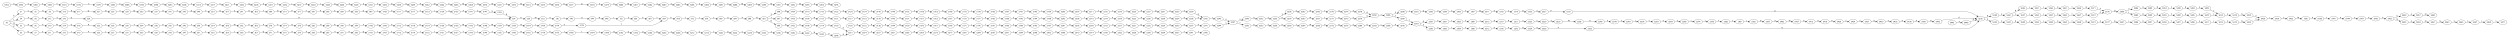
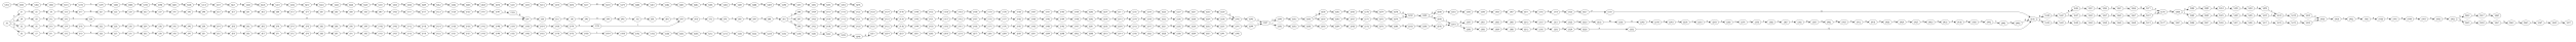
  strict digraph {
    fontname="Noto Sans"
    rankdir=LR
    node [fontname="Noto Sans"]
    edge [fontname="Noto Sans"]
    S0
    S1
    S2
    S3
    S4
    S5
    S6
    S7
    S8
    S9
    S10
    S11
    S12
    S13
    S14
    S15
    S16
    S17
    S18
    S19
    S20
    S21
    S22
    S23
    S24
    S25
    S26
    S27
    S28
    S29
    S30
    S31
    S32
    S33
    S34
    S35
    S36
    S37
    S38
    S39
    S40
    S41
    S42
    S43
    S44
    S45
    S46
    S47
    S48
    S49
    S50
    S51
    S52
    S53
    S54
    S55
    S56
    S57
    S58
    S59
    S60
    S61
    S62
    S63
    S64
    S65
    S66
    S67
    S68
    S69
    S70
    S71
    S72
    S73
    S74
    S75
    S76
    S77
    S78
    S79
    S80
    S81
    S82
    S83
    S84
    S85
    S86
    S87
    S88
    S89
    S90
    S91
    S92
    S93
    S94
    S95
    S96
    S97
    S98
    S99
    S100
    S101
    S102
    S103
    S104
    S105
    S106
    S107
    S108
    S109
    S110
    S111
    S112
    S113
    S114
    S115
    S116
    S117
    S118
    S119
    S120
    S121
    S122
    S123
    S124
    S125
    S126
    S127
    S128
    S129
    S130
    S131
    S132
    S133
    S134
    S135
    S136
    S137
    S138
    S139
    S140
    S141
    S142
    S143
    S144
    S145
    S146
    S147
    S148
    S149
    S150
    S151
    S152
    S153
    S154
    S155
    S156
    S157
    S158
    S159
    S160
    S161
    S162
    S163
    S164
    S165
    S166
    S167
    S168
    S169
    S170
    S171
    S172
    S173
    S174
    S175
    S176
    S177
    S178
    S179
    S180
    S181
    S182
    S183
    S184
    S185
    S186
    S187
    S188
    S189
    S190
    S191
    S192
    S193
    S194
    S195
    S196
    S197
    S198
    S199
    S200
    S201
    S202
    S203
    S204
    S205
    S206
    S207
    S208
    S209
    S210
    S211
    S212
    S213
    S214
    S215
    S216
    S217
    S218
    S219
    S220
    S221
    S222
    S223
    S224
    S225
    S226
    S227
    S228
    S229
    S230
    S231
    S232
    S233
    S234
    S235
    S236
    S237
    S238
    S239
    S240
    S241
    S242
    S243
    S244
    S245
    S246
    S247
    S248
    S249
    S250
    S251
    S252
    S253
    S254
    S255
    S256
    S257
    S258
    S259
    S260
    S261
    S262
    S263
    S264
    S265
    S266
    S267
    S268
    S269
    S270
    S271
    S272
    S273
    S274
    S275
    S276
    S277
    S278
    S279
    S280
    S281
    S282
    S283
    S284
    S285
    S286
    S287
    S288
    S289
    S290
    S291
    S292
    S293
    S294
    S295
    S296
    S297
    S298
    S299
    S300
    S301
    S302
    S303
    S304
    S305
    S306
    S307
    S308
    S309
    S310
    S311
    S312
    S313
    S314
    S315
    S316
    S317
    S318
    S319
    S320
    S321
    S322
    S323
    S324
    S325
    S326
    S327
    S328
    S329
    S330
    S331
    S332
    S333
    S334
    S335
    S336
    S337
    S338
    S339
    S340
    S341
    S342
    S343
    S344
    S345
    S346
    S347
    S348
    S349
    S351
    S352
    S353
    S354
    S350
    S355
    S356
    S357
    S358
    S359
    S360
    S361
    S362
    S363
    S364
    S365
    S366
    S367
    S368
    S369
    S370
    S371
    S372
    S373
    S374
    S375
    S376
    S377
    S378
    S379
    S380
    S381
    S382
    S383
    S384
    S385
    S386
    S387
    S388
    S389
    S390
    S391
    S392
    S393
    S394
    S395
    S396
    S397
    S398
    S399
    S400
    S401
    S402
    S403
    S404
    S405
    S406
    S407
    S408
    S409
    S410
    S411
    S412
    S413
    S414
    S415
    S416
    S417
    S418
    S419
    S420
    S421
    S422
    S423
    S424
    S425
    S426
    S427
    S428
    S429
    S430
    S431
    S432
    S433
    S434
    S435
    S436
    S437
    S438
    S439
    S440
    S441
    S442
    S443
    S444
    S445
    S446
    S447
    S448
    S449
    S450
    S451
    S452
    S453
    S454
    S455
    S456
    S457
    S458
    S459
    S460
    S461
    S462
    S463
    S464
    S465
    S466
    S467
    S468
    S469
    S470
    S471
    S472
    S473
    S474
    S475
    S476
    S477
    S478
    S479
    S480
    S481
    S482
    S483
    S484
    S485
    S486
    S487
    S488
    S489
    S490
    S491
    S492
    S493
    S494
    S495
    S0 -> S1 [label=P]
    S0 -> S2 [label=Q]
    S0 -> S3 [label=E]
    S0 -> S4 [label=I]
    S1 -> S5 [label=C]
    S2 -> S6 [label=H]
    S3 -> S7 [label=Q]
    S4 -> S8 [label=A]
    S5 -> S9 [label=H]
    S6 -> S10 [label=P]
    S7 -> S11 [label=E]
    S8 -> S12 [label=P]
    S9 -> S13 [label=Y]
    S10 -> S14 [label=M]
    S11 -> S15 [label=H]
    S12 -> S16 [label=E]
    S13 -> S17 [label=R]
    S14 -> S18 [label=G]
    S15 -> S19 [label=I]
    S16 -> S20 [label=G]
    S17 -> S21 [label=Q]
    S18 -> S22 [label=R]
    S19 -> S23 [label=A]
    S20 -> S24 [label=R]
    S21 -> S25 [label=N]
    S22 -> S26 [label=Y]
    S23 -> S27 [label=L]
    S24 -> S28 [label=K]
    S25 -> S29 [label=Y]
    S26 -> S30 [label=N]
    S27 -> S31 [label=S]
    S28 -> S32 [label=M]
    S29 -> S33 [label=M]
    S30 -> S34 [label=Y]
    S31 -> S35 [label=V]
    S32 -> S36 [label=A]
    S33 -> S37 [label=G]
    S34 -> S38 [label=N]
    S35 -> S39 [label=D]
    S36 -> S40 [label=L]
    S37 -> S41 [label=R]
    S38 -> S42 [label=P]
    S39 -> S43 [label=K]
    S40 -> S44 [label=G]
    S41 -> S45 [label=F]
    S42 -> S46 [label=R]
    S43 -> S47 [label=F]
    S44 -> S48 [label=N]
    S45 -> S49 [label=N]
    S46 -> S50 [label=Y]
    S47 -> S51 [label=A]
    S48 -> S52 [label=L]
    S49 -> S53 [label=Y]
    S50 -> S54 [label=G]
    S51 -> S55 [label=T]
    S52 -> S56 [label=E]
    S53 -> S57 [label=N]
    S54 -> S58 [label=P]
    S55 -> S59 [label=E]
    S56 -> S60 [label=V]
    S57 -> S61 [label=A]
    S58 -> S62 [label=M]
    S59 -> S63 [label=I]
    S60 -> S64 [label=T]
    S61 -> S65 [label=R]
    S62 -> S66 [label=P]
    S63 -> S67 [label=S]
    S64 -> S68 [label=P]
    S65 -> S69 [label=Y]
    S66 -> S70 [label=P]
    S67 -> S71 [label=Q]
    S68 -> S72 [label=T]
    S69 -> S73 [label=N]
    S70 -> S74 [label=P]
    S71 -> S75 [label=V]
    S72 -> S76 [label=I]
    S73 -> S77 [label=P]
    S74 -> S78 [label=D]
    S75 -> S79 [label=A]
    S76 -> S80 [label=S]
    S77 -> S81 [label=F]
    S78 -> S82 [label=F]
    S79 -> S83 [label=A]
    S80 -> S84 [label=G]
    S81 -> S85 [label=P]
    S82 -> S86 [label=H]
    S83 -> S87 [label=Q]
    S84 -> S88 [label=P]
    S85 -> S89 [label=K]
    S86 -> S90 [label=R]
    S87 -> S91 [label=V]
    S88 -> S92 [label=N]
    S89 -> S93 [label=P]
    S90 -> S94 [label=Y]
    S91 -> S95 [label=A]
    S92 -> S96 [label=N]
    S92 -> S97 [label=T]
    S92 -> S98 [label=S]
    S93 -> S99 [label=D]
    S94 -> S100 [label=F]
    S95 -> S101 [label=Q]
    S96 -> S102 [label=N]
    S97 -> S103 [label=G]
    S98 -> S104 [label=N]
    S99 -> S105 [label=L]
    S100 -> S106 [label=V]
    S101 -> S107 [label=L]
    S102 -> S108 [label=V]
    S103 -> S109 [label=L]
    S104 -> S110 [label=I]
    S105 -> S111 [label=P]
    S106 -> S112 [label=P]
    S107 -> S113 [label=E]
    S108 -> S114 [label=N]
    S109 -> S115 [label=N]
    S110 -> S116 [label=D]
    S111 -> S117 [label=R]
    S112 -> S118 [label=L]
    S113 -> S119 [label=E]
    S114 -> S120 [label=S]
    S115 -> S121 [label=H]
    S116 -> S122 [label=V]
    S117 -> S123 [label=Y]
    S118 -> S124 [label=G]
    S119 -> S125 [label=T]
-   S120 -> S251 [label=K]
+   S120 -> S126 [label=K]
    S121 -> S127 [label=K]
    S122 -> S128 [label=K]
    S123 -> S129 [label=I]
    S124 -> S130 [label=L]
    S125 -> S131 [label=T]
    S126 -> S132 [label=P]
    S127 -> S133 [label=P]
    S128 -> S134 [label=P]
    S129 -> S135 [label=A]
    S130 -> S136 [label=K]
    S131 -> S137 [label=P]
    S132 -> S138 [label=P]
    S133 -> S139 [label=P]
    S134 -> S140 [label=S]
    S135 -> S141 [label=P]
    S136 -> S142 [label=M]
    S137 -> S143 [label=Y]
    S138 -> S144 [label=K]
    S139 -> S145 [label=R]
    S140 -> S146 [label=R]
    S141 -> S147 [label=E]
    S142 -> S148 [label=A]
    S143 -> S149 [label=I]
    S144 -> S150 [label=Q]
    S145 -> S151 [label=A]
    S146 -> S152 [label=P]
    S147 -> S153 [label=G]
    S148 -> S154 [label=M]
    S149 -> S155 [label=E]
    S150 -> S156 [label=V]
    S151 -> S157 [label=P]
    S152 -> S158 [label=A]
    S153 -> S24 [label=R]
    S154 -> S159 [label=G]
    S155 -> S160 [label=K]
    S156 -> S161 [label=P]
    S157 -> S162 [label=P]
    S158 -> S163 [label=P]
    S159 -> S164 [label=N]
    S160 -> S165 [label=H]
    S161 -> S166 [label=K]
    S162 -> S167 [label=R]
    S163 -> S168 [label=R]
    S164 -> S169 [label=L]
    S165 -> S170 [label=K]
    S166 -> S171 [label=P]
    S167 -> S172 [label=P]
    S168 -> S173 [label=P]
    S169 -> S174 [label=E]
    S170 -> S175 [label=K]
    S171 -> S176 [label=L]
    S172 -> S177 [label=L]
    S173 -> S178 [label=L]
    S174 -> S179 [label=V]
    S175 -> S180 [label=I]
    S176 -> S181 [label=T]
    S177 -> S182 [label=A]
    S178 -> S183 [label=V]
    S179 -> S64 [label=T]
    S180 -> S184 [label=I]
    S181 -> S185 [label=S]
    S182 -> S186 [label=T]
    S183 -> S187 [label=S]
    S184 -> S188 [label=L]
    S185 -> S189 [label=E]
    S186 -> S190 [label=E]
    S187 -> S191 [label=E]
    S188 -> S192 [label=Q]
    S189 -> S193 [label=T]
    S190 -> S194 [label=A]
    S191 -> S195 [label=E]
    S192 -> S196 [label=D]
    S193 -> S197 [label=L]
    S194 -> S198 [label=L]
    S195 -> S199 [label=L]
    S196 -> S200 [label=D]
    S197 -> S201 [label=A]
    S198 -> S202 [label=A]
    S199 -> S203 [label=A]
    S200 -> S204 [label=R]
    S201 -> S205 [label=K]
    S202 -> S206 [label=R]
    S203 -> S207 [label=R]
    S204 -> S208 [label=S]
    S205 -> S209 [label=S]
    S206 -> S210 [label=T]
    S207 -> S211 [label=A]
    S208 -> S212 [label=I]
    S209 -> S213 [label=A]
    S210 -> S214 [label=A]
    S211 -> S215 [label=A]
    S212 -> S216 [label=G]
    S213 -> S217 [label=V]
    S214 -> S218 [label=A]
    S215 -> S219 [label=T]
    S216 -> S220 [label=T]
    S217 -> S221 [label=A]
    S218 -> S222 [label=S]
    S219 -> S223 [label=S]
    S220 -> S224 [label=D]
    S221 -> S225 [label=Q]
    S222 -> S226 [label=H]
    S223 -> S227 [label=H]
    S224 -> S228 [label=V]
    S225 -> S229 [label=Q]
    S226 -> S230 [label=Q]
    S227 -> S231 [label=Q]
    S228 -> S232 [label=R]
    S229 -> S233 [label=A]
    S230 -> S234 [label=A]
    S231 -> S235 [label=A]
    S232 -> S236 [label=A]
    S233 -> S237 [label=K]
    S234 -> S238 [label=K]
    S235 -> S239 [label=K]
    S236 -> S240 [label=G]
    S237 -> S241 [label=K]
    S238 -> S242 [label=K]
    S239 -> S242 [label=K]
    S240 -> S243 [label=E]
    S241 -> S244 [label=I]
    S242 -> S245 [label=I]
    S243 -> S246 [label=N]
    S244 -> S247 [label=S]
    S245 -> S247 [label=S]
    S246 -> S248 [label=P]
    S247 -> S249 [label=S]
    S247 -> S250 [label=T]
    S248 -> S251 [label=R]
    S249 -> S252 [label=G]
    S250 -> S253 [label=G]
    S251 -> S254 [label=F]
    S252 -> S255 [label=E]
    S253 -> S256 [label=E]
    S254 -> S257 [label=F]
    S255 -> S258 [label=S]
    S255 -> S259 [label=A]
    S256 -> S260 [label=A]
    S257 -> S261 [label=Q]
    S258 -> S262 [label=E]
    S259 -> S263 [label=E]
    S260 -> S264 [label=T]
    S261 -> S265 [label=F]
    S262 -> S266 [label=W]
    S263 -> S267 [label=W]
    S264 -> S268 [label=W]
    S265 -> S269 [label=H]
    S266 -> S270 [label=T]
    S267 -> S271 [label=T]
    S268 -> S272 [label=V]
    S269 -> S273 [label=P]
    S270 -> S274 [label=Q]
    S271 -> S275 [label=Q]
    S272 -> S276 [label=Q]
    S273 -> S277 [label=M]
    S274 -> S278 [label=E]
    S275 -> S279 [label=E]
    S276 -> S280 [label=E]
    S277 -> S281 [label=N]
    S278 -> S282 [label=G]
    S279 -> S282 [label=G]
    S280 -> S283 [label=G]
    S281 -> S284 [label=P]
    S282 -> S285 [label=L]
    S283 -> S286 [label=L]
    S284 -> S287 [label=R]
    S285 -> S288 [label=S]
    S285 -> S289 [label=A]
    S286 -> S290 [label=A]
    S287 -> S291 [label=A]
    S288 -> S292 [label=L]
    S289 -> S293 [label=L]
    S290 -> S293 [label=L]
    S291 -> S294 [label=L]
    S292 -> S295 [label=Q]
    S293 -> S296 [label=E]
    S293 -> S297 [label=Q]
    S294 -> S298 [label=Y]
    S295 -> S299 [label=V]
    S296 -> S300 [label=V]
    S297 -> S301 [label=V]
    S298 -> S302 [label=L]
    S299 -> S303 [label=S]
    S300 -> S304 [label=T]
    S301 -> S305 [label=T]
    S302 -> S306 [label=P]
    S303 -> S307 [label=F]
    S304 -> S308 [label=F]
    S305 -> S309 [label=F]
    S306 -> S310 [label=L]
    S307 -> S311 [label=M]
    S308 -> S312 [label=L]
    S309 -> S313 [label=I]
    S310 -> S314 [label=P]
    S311 -> S315 [label=K]
    S312 -> S316 [label=K]
    S313 -> S317 [label=H]
    S314 -> S318 [label=T]
    S315 -> S319 [label=A]
    S316 -> S320 [label=A]
    S317 -> S321 [label=R]
    S318 -> S322 [label=G]
    S319 -> S323 [label=H]
    S320 -> S324 [label=H]
    S321 -> S325 [label=S]
    S322 -> S326 [label=T]
    S323 -> S327 [label=A]
    S324 -> S328 [label=A]
    S325 -> S329 [label=S]
    S326 -> S330 [label=M]
    S327 -> S331 [label=P]
    S328 -> S332 [label=P]
    S329 -> S333 [label=E]
    S330 -> S334 [label=R]
    S331 -> S335 [label=G]
    S332 -> S335 [label=G]
    S333 -> S336 [label=W]
    S334 -> S337 [label=C]
    S335 -> S338 [label=R]
    S335 -> S339 [label=E]
    S336 -> S340 [label=G]
    S337 -> S341 [label=Y]
    S338 -> S342 [label=E]
    S339 -> S343 [label=E]
    S340 -> S344 [label=V]
    S341 -> S345 [label=S]
    S342 -> S346 [label=R]
    S342 -> S347 [label=S]
    S343 -> S348 [label=R]
    S344 -> S349 [label=S]
    S346 -> S351 [label=L]
    S347 -> S352 [label=L]
    S348 -> S353 [label=V]
    S349 -> S354 [label=L]
    S351 -> S356 [label=L]
    S352 -> S357 [label=L]
    S353 -> S358 [label=L]
    S354 -> S359 [label=C]
    S350 -> S355 [label=E]
    S355 -> S360 [label=E]
    S356 -> S361 [label=K]
    S357 -> S362 [label=K]
    S358 -> S363 [label=K]
    S359 -> S364 [label=V]
    S360 -> S365 [label=E]
    S361 -> S366 [label=Y]
    S362 -> S367 [label=Y]
    S363 -> S368 [label=Y]
    S364 -> S369 [label=S]
    S365 -> S370 [label=Y]
    S366 -> S371 [label=Q]
    S367 -> S372 [label=Q]
    S368 -> S373 [label=Q]
    S369 -> S374 [label=L]
    S370 -> S375 [label=L]
    S371 -> S376 [label=P]
    S372 -> S376 [label=P]
    S373 -> S377 [label=A]
    S374 -> S378 [label=I]
    S375 -> S379 [label=S]
    S376 -> S380 [label=Q]
    S377 -> S381 [label=Q]
    S378 -> S382 [label=F]
    S379 -> S383 [label=L]
    S380 -> S384 [label=V]
    S380 -> S385 [label=I]
    S381 -> S386 [label=L]
    S382 -> S387 [label=S]
    S383 -> S388 [label=E]
    S384 -> S389 [label=R]
    S385 -> S390 [label=R]
    S386 -> S391 [label=K]
    S387 -> S392 [label=L]
    S388 -> S393 [label=E]
    S389 -> S394 [label=N]
    S390 -> S395 [label=N]
    S391 -> S396 [label=N]
    S392 -> S397 [label=D]
    S393 -> S398 [label=K]
    S394 -> S399 [label=F]
    S395 -> S400 [label=F]
    S396 -> S401 [label=Y]
    S397 -> S402 [label=A]
    S398 -> S403 [label=Y]
    S399 -> S404 [label=R]
    S400 -> S405 [label=R]
    S401 -> S406 [label=R]
    S402 -> S407 [label=W]
    S403 -> S408 [label=R]
    S404 -> S409 [label=A]
    S405 -> S410 [label=A]
    S406 -> S411 [label=A]
    S407 -> S412 [label=A]
    S408 -> S413 [label=Y]
    S409 -> S414 [label=L]
    S410 -> S414 [label=L]
    S411 -> S415 [label=L]
    S412 -> S416 [label=A]
    S413 -> S417 [label=Y]
    S414 -> S418 [label=E]
    S415 -> S419 [label=E]
    S416 -> S420 [label=P]
    S417 -> S421 [label=V]
    S418 -> S422 [label=N]
    S419 -> S423 [label=N]
    S420 -> S424 [label=S]
    S421 -> S425 [label=E]
    S422 -> S426 [label=V]
    S423 -> S426 [label=V]
    S424 -> S427 [label=S]
    S425 -> S428 [label=Q]
    S426 -> S429 [label=L]
    S427 -> S430 [label=G]
    S428 -> S431 [label=E]
    S429 -> S432 [label=C]
    S430 -> S433 [label=V]
    S431 -> S434 [label=Y]
    S432 -> S435 [label=M]
    S433 -> S436 [label=K]
    S434 -> S437 [label=L]
    S435 -> S438 [label=P]
    S436 -> S439 [label=A]
    S437 -> S440 [label=R]
    S438 -> S441 [label=T]
    S439 -> S442 [label=H]
    S440 -> S443 [label=I]
    S441 -> S444 [label=K]
-   S442 -> S335 [label=A]
+   S442 -> S445 [label=A]
    S443 -> S446 [label=D]
    S444 -> S447 [label=E]
    S445 -> S448 [label=P]
    S446 -> S449 [label=E]
    S447 -> S450 [label=K]
    S448 -> S335 [label=G]
    S449 -> S451 [label=E]
    S450 -> S452 [label=P]
    S451 -> S453 [label=E]
    S452 -> S454 [label=K]
    S452 -> S455 [label=N]
    S453 -> S456 [label=R]
    S454 -> S457 [label=A]
    S455 -> S458 [label=A]
    S456 -> S459 [label=K]
    S457 -> S460 [label=M]
    S458 -> S461 [label=M]
    S459 -> S462 [label=R]
    S461 -> S463 [label=N]
    S462 -> S464 [label=M]
    S463 -> S465 [label=E]
    S464 -> S466 [label=E]
    S465 -> S467 [label=E]
    S466 -> S468 [label=M]
    S467 -> S469 [label=L]
    S468 -> S470 [label=H]
    S469 -> S471 [label=S]
    S470 -> S472 [label=W]
    S472 -> S473 [label=E]
    S473 -> S474 [label=M]
    S474 -> S475 [label=R]
    S475 -> S476 [label=K]
    S476 -> S477 [label=K]
    S477 -> S478 [label=Q]
    S478 -> S479 [label=E]
    S479 -> S480 [label=E]
    S480 -> S481 [label=M]
    S481 -> S482 [label=V]
    S482 -> S483 [label=A]
    S483 -> S484 [label=E]
    S484 -> S485 [label=K]
    S485 -> S486 [label=K]
    S486 -> S487 [label=A]
    S487 -> S488 [label=E]
    S488 -> S489 [label=M]
    S489 -> S490 [label=K]
    S490 -> S491 [label=M]
    S491 -> S492 [label=K]
    S492 -> S493 [label=M]
    S493 -> S494 [label=K]
    S494 -> S495 [label=M]
  }
